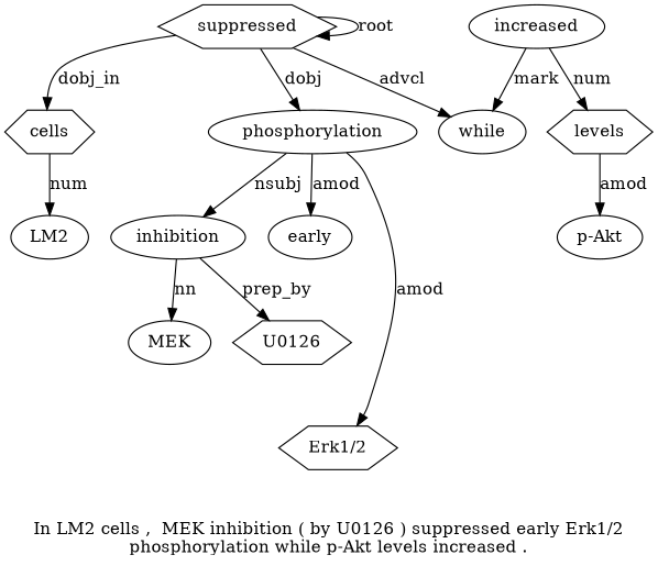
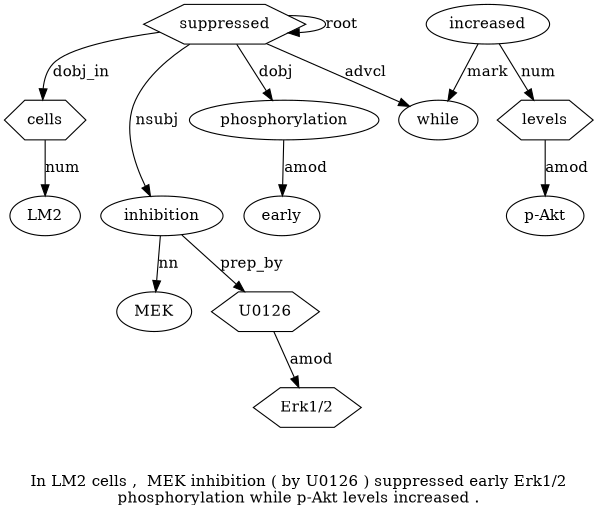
  digraph {
    label="In LM2 cells ,  MEK inhibition ( by U0126 ) suppressed early Erk1/2\nphosphorylation while p-Akt levels increased ."
    node [fillcolor=white shape=ellipse style=filled]
    n1 [label=cells shape=hexagon]
    n2 [label=LM2]
    n3 [label=suppressed shape=hexagon]
    n4 [label=inhibition]
    n5 [label=phosphorylation]
    n6 [label=while]
    n7 [label=MEK]
    n8 [label=U0126 shape=hexagon]
    n9 [label=early]
    n10 [label="Erk1/2" shape=hexagon]
    n11 [label=increased]
    n12 [label=levels shape=hexagon]
    n13 [label="p-Akt"]
    n1 -> n2 [label=num]
    n3 -> n1 [label=dobj_in]
    n3 -> n3 [label=root]
-   n5 -> n4 [label=nsubj]
+   n3 -> n4 [label=nsubj]
    n3 -> n5 [label=dobj]
    n3 -> n6 [label=advcl]
    n4 -> n7 [label=nn]
    n4 -> n8 [label=prep_by]
    n5 -> n9 [label=amod]
-   n5 -> n10 [label=amod]
+   n8 -> n10 [label=amod]
    n11 -> n6 [label=mark]
    n11 -> n12 [label=num]
    n12 -> n13 [label=amod]
  }
